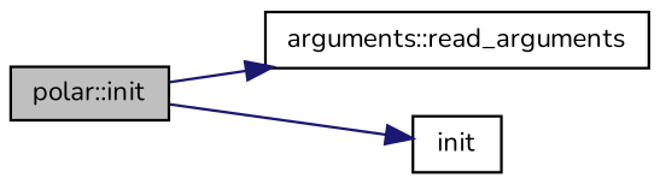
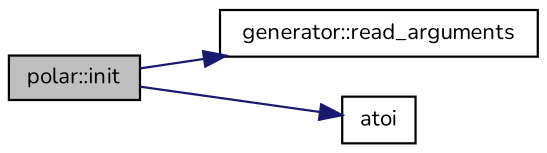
  digraph {
    fontname=Nunito
    rankdir=LR
    node [color=black fillcolor=white fontname=Nunito fontsize=10 shape=record style=filled]
    edge [color=midnightblue fontname=Nunito fontsize=10 labelfontname=Helvetica labelfontsize=10 style=solid]
    n1 [fillcolor=grey75 fontcolor=black height=0.2 label="polar::init" width=0.4]
-   n2 [height=0.2 label="arguments::read_arguments" width=0.4]
-   n3 [height=0.2 label=init width=0.4]
+   n2 [height=0.2 label="generator::read_arguments" width=0.4]
+   n3 [height=0.2 label=atoi width=0.4]
    n1 -> n2
    n1 -> n3
  }
